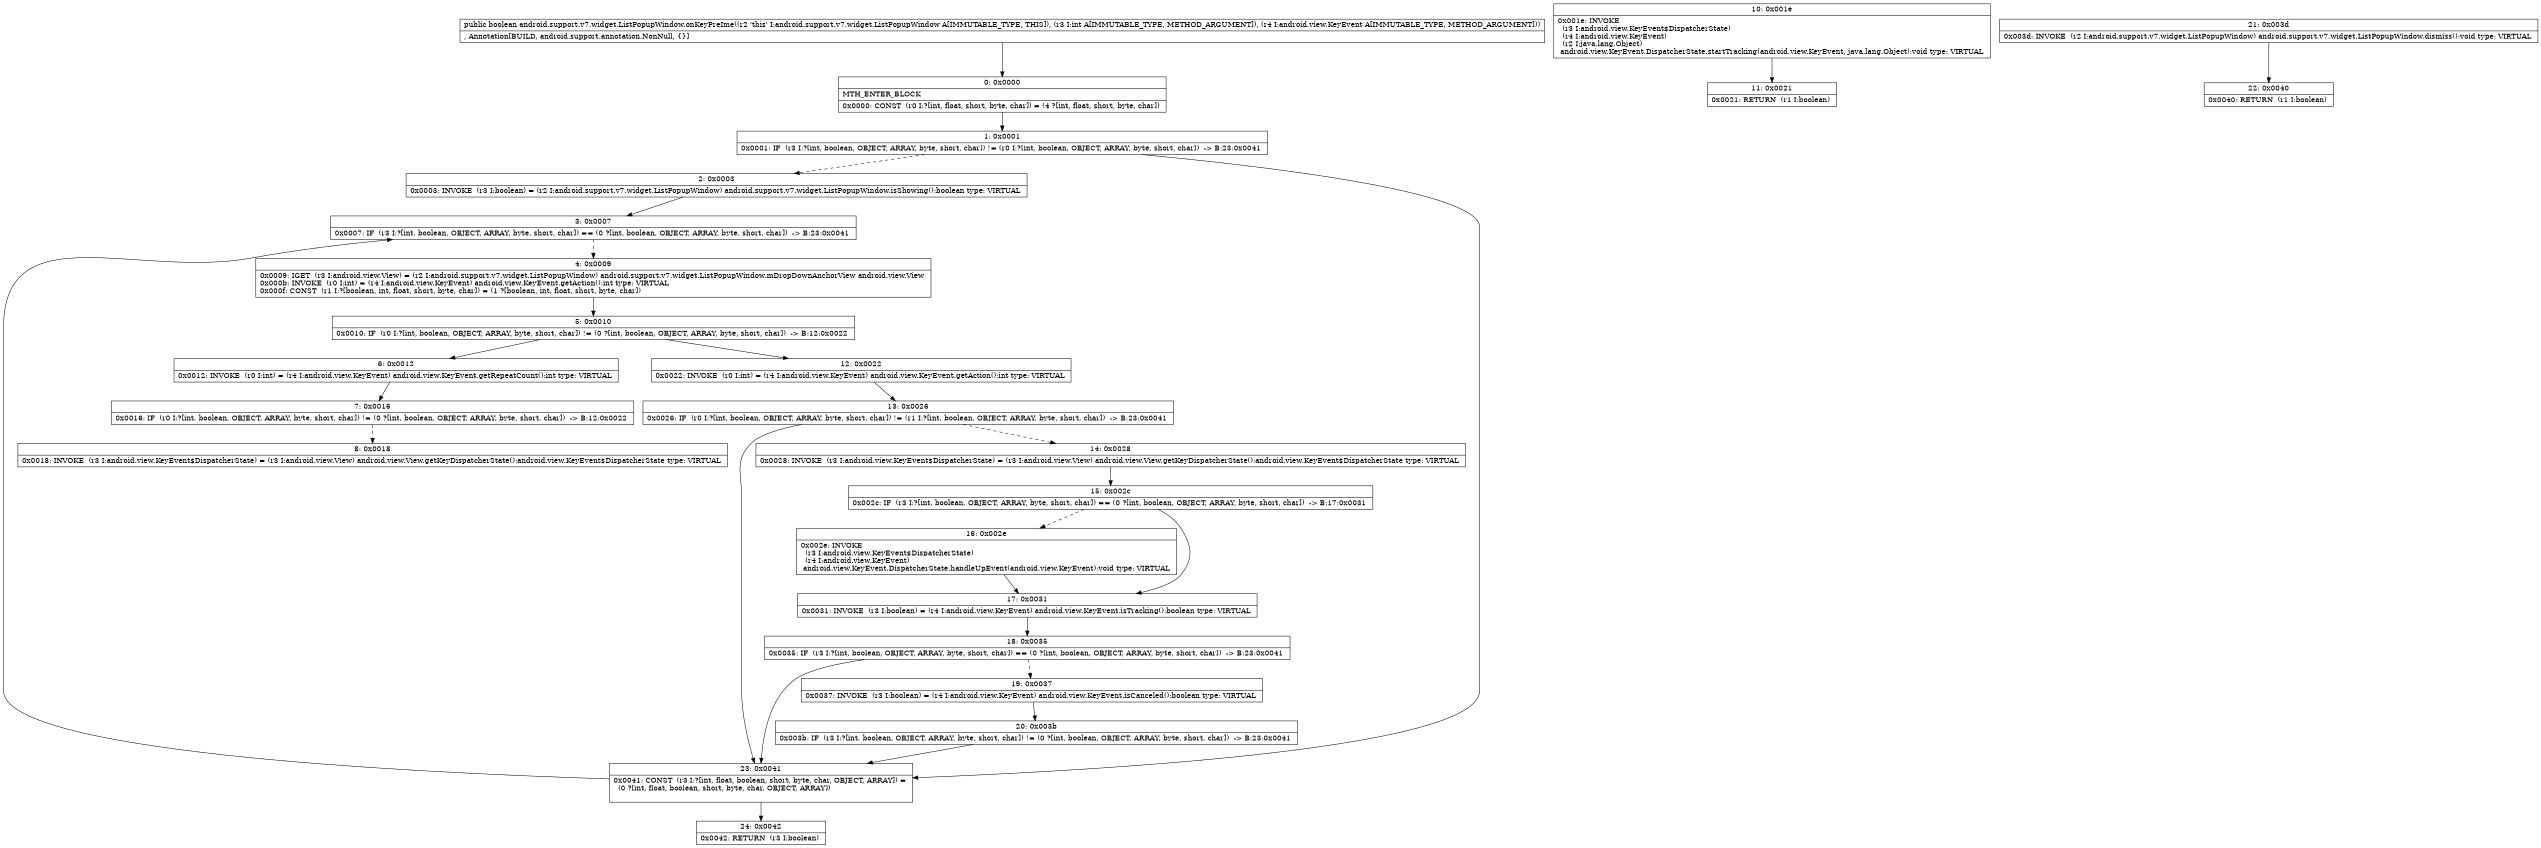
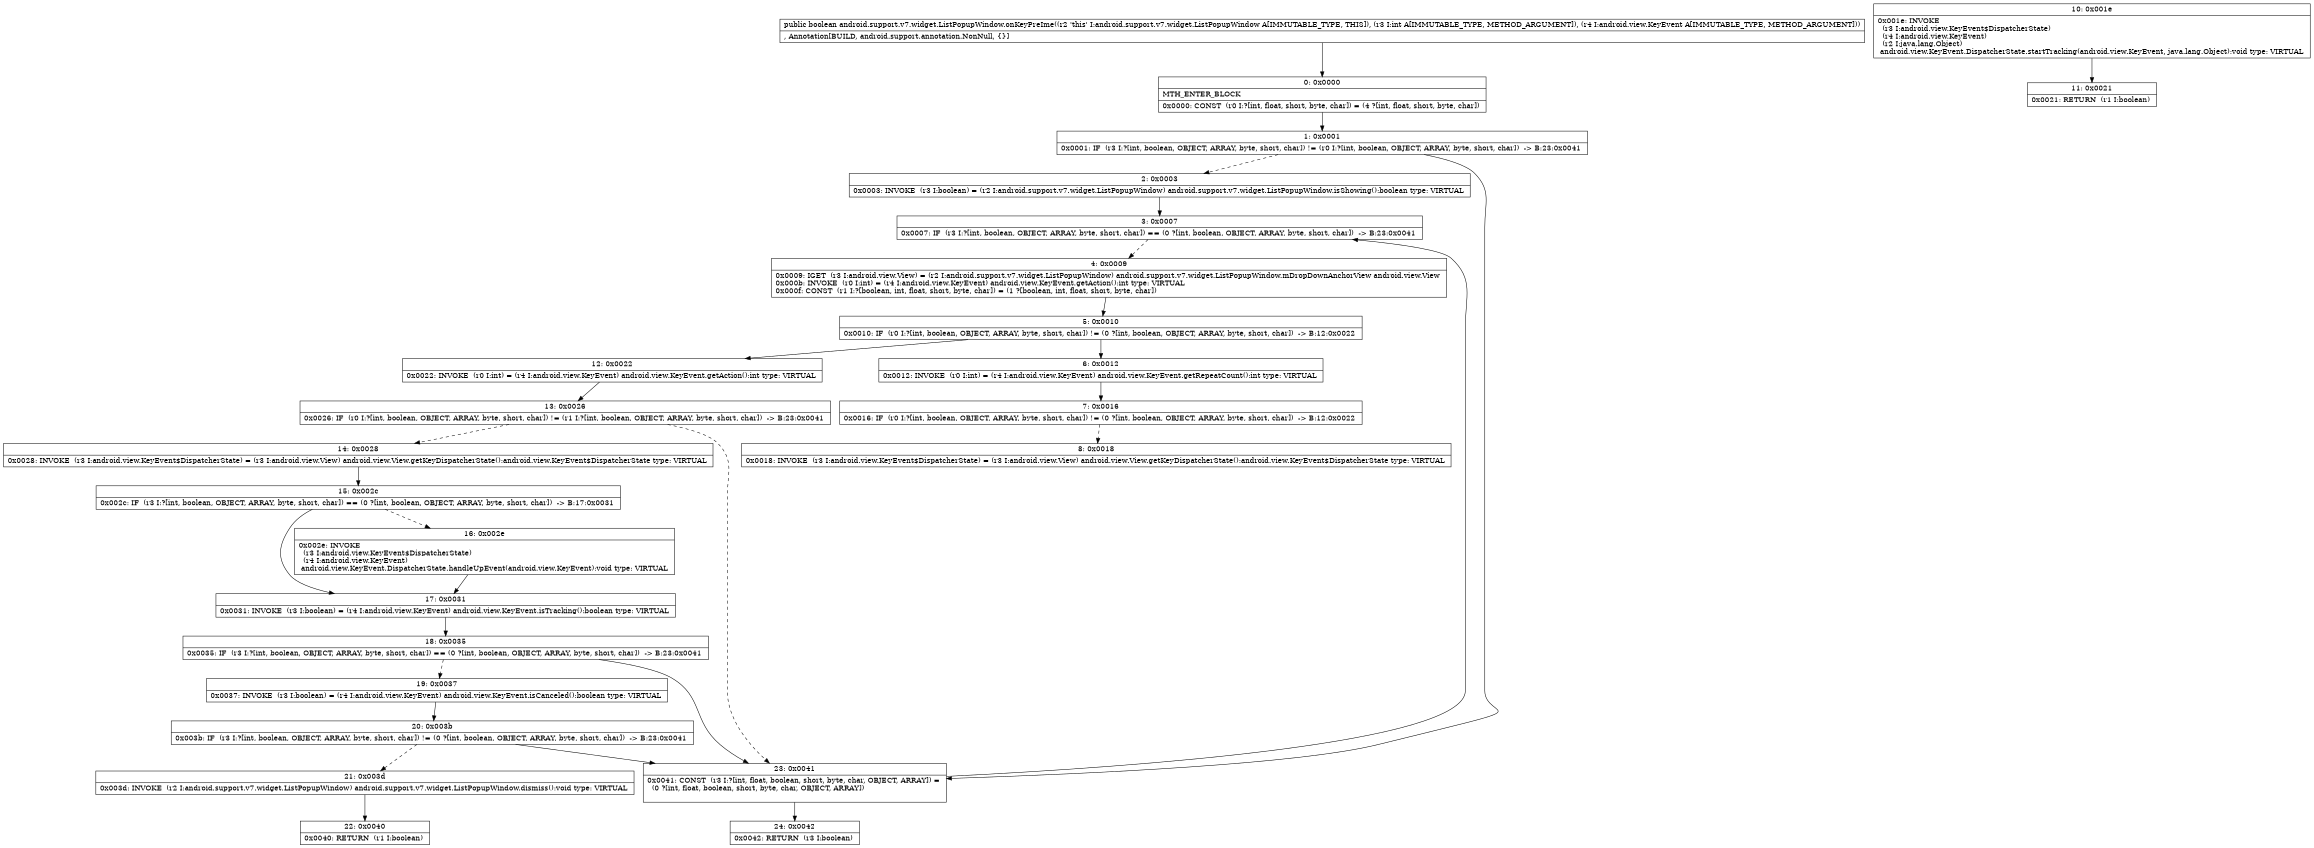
  digraph {
    node [shape=record]
    n1 [label="{0\:\ 0x0000|MTH_ENTER_BLOCK\l|0x0000: CONST  (r0 I:?[int, float, short, byte, char]) = (4 ?[int, float, short, byte, char]) \l}"]
    n2 [label="{1\:\ 0x0001|0x0001: IF  (r3 I:?[int, boolean, OBJECT, ARRAY, byte, short, char]) != (r0 I:?[int, boolean, OBJECT, ARRAY, byte, short, char])  \-\> B:23:0x0041 \l}"]
    n3 [label="{2\:\ 0x0003|0x0003: INVOKE  (r3 I:boolean) = (r2 I:android.support.v7.widget.ListPopupWindow) android.support.v7.widget.ListPopupWindow.isShowing():boolean type: VIRTUAL \l}"]
    n4 [label="{23\:\ 0x0041|0x0041: CONST  (r3 I:?[int, float, boolean, short, byte, char, OBJECT, ARRAY]) = \l  (0 ?[int, float, boolean, short, byte, char, OBJECT, ARRAY])\l \l}"]
    n5 [label="{3\:\ 0x0007|0x0007: IF  (r3 I:?[int, boolean, OBJECT, ARRAY, byte, short, char]) == (0 ?[int, boolean, OBJECT, ARRAY, byte, short, char])  \-\> B:23:0x0041 \l}"]
    n6 [label="{24\:\ 0x0042|0x0042: RETURN  (r3 I:boolean) \l}"]
    n7 [label="{4\:\ 0x0009|0x0009: IGET  (r3 I:android.view.View) = (r2 I:android.support.v7.widget.ListPopupWindow) android.support.v7.widget.ListPopupWindow.mDropDownAnchorView android.view.View \l0x000b: INVOKE  (r0 I:int) = (r4 I:android.view.KeyEvent) android.view.KeyEvent.getAction():int type: VIRTUAL \l0x000f: CONST  (r1 I:?[boolean, int, float, short, byte, char]) = (1 ?[boolean, int, float, short, byte, char]) \l}"]
    n8 [label="{5\:\ 0x0010|0x0010: IF  (r0 I:?[int, boolean, OBJECT, ARRAY, byte, short, char]) != (0 ?[int, boolean, OBJECT, ARRAY, byte, short, char])  \-\> B:12:0x0022 \l}"]
    n9 [label="{6\:\ 0x0012|0x0012: INVOKE  (r0 I:int) = (r4 I:android.view.KeyEvent) android.view.KeyEvent.getRepeatCount():int type: VIRTUAL \l}"]
    n10 [label="{12\:\ 0x0022|0x0022: INVOKE  (r0 I:int) = (r4 I:android.view.KeyEvent) android.view.KeyEvent.getAction():int type: VIRTUAL \l}"]
    n11 [label="{7\:\ 0x0016|0x0016: IF  (r0 I:?[int, boolean, OBJECT, ARRAY, byte, short, char]) != (0 ?[int, boolean, OBJECT, ARRAY, byte, short, char])  \-\> B:12:0x0022 \l}"]
    n12 [label="{13\:\ 0x0026|0x0026: IF  (r0 I:?[int, boolean, OBJECT, ARRAY, byte, short, char]) != (r1 I:?[int, boolean, OBJECT, ARRAY, byte, short, char])  \-\> B:23:0x0041 \l}"]
    n13 [label="{8\:\ 0x0018|0x0018: INVOKE  (r3 I:android.view.KeyEvent$DispatcherState) = (r3 I:android.view.View) android.view.View.getKeyDispatcherState():android.view.KeyEvent$DispatcherState type: VIRTUAL \l}"]
    n14 [label="{10\:\ 0x001e|0x001e: INVOKE  \l  (r3 I:android.view.KeyEvent$DispatcherState)\l  (r4 I:android.view.KeyEvent)\l  (r2 I:java.lang.Object)\l android.view.KeyEvent.DispatcherState.startTracking(android.view.KeyEvent, java.lang.Object):void type: VIRTUAL \l}"]
    n15 [label="{11\:\ 0x0021|0x0021: RETURN  (r1 I:boolean) \l}"]
    n16 [label="{14\:\ 0x0028|0x0028: INVOKE  (r3 I:android.view.KeyEvent$DispatcherState) = (r3 I:android.view.View) android.view.View.getKeyDispatcherState():android.view.KeyEvent$DispatcherState type: VIRTUAL \l}"]
    n17 [label="{15\:\ 0x002c|0x002c: IF  (r3 I:?[int, boolean, OBJECT, ARRAY, byte, short, char]) == (0 ?[int, boolean, OBJECT, ARRAY, byte, short, char])  \-\> B:17:0x0031 \l}"]
    n18 [label="{16\:\ 0x002e|0x002e: INVOKE  \l  (r3 I:android.view.KeyEvent$DispatcherState)\l  (r4 I:android.view.KeyEvent)\l android.view.KeyEvent.DispatcherState.handleUpEvent(android.view.KeyEvent):void type: VIRTUAL \l}"]
    n19 [label="{17\:\ 0x0031|0x0031: INVOKE  (r3 I:boolean) = (r4 I:android.view.KeyEvent) android.view.KeyEvent.isTracking():boolean type: VIRTUAL \l}"]
    n20 [label="{18\:\ 0x0035|0x0035: IF  (r3 I:?[int, boolean, OBJECT, ARRAY, byte, short, char]) == (0 ?[int, boolean, OBJECT, ARRAY, byte, short, char])  \-\> B:23:0x0041 \l}"]
    n21 [label="{19\:\ 0x0037|0x0037: INVOKE  (r3 I:boolean) = (r4 I:android.view.KeyEvent) android.view.KeyEvent.isCanceled():boolean type: VIRTUAL \l}"]
    n22 [label="{20\:\ 0x003b|0x003b: IF  (r3 I:?[int, boolean, OBJECT, ARRAY, byte, short, char]) != (0 ?[int, boolean, OBJECT, ARRAY, byte, short, char])  \-\> B:23:0x0041 \l}"]
    n23 [label="{21\:\ 0x003d|0x003d: INVOKE  (r2 I:android.support.v7.widget.ListPopupWindow) android.support.v7.widget.ListPopupWindow.dismiss():void type: VIRTUAL \l}"]
    n24 [label="{22\:\ 0x0040|0x0040: RETURN  (r1 I:boolean) \l}"]
    n25 [label="{public boolean android.support.v7.widget.ListPopupWindow.onKeyPreIme((r2 'this' I:android.support.v7.widget.ListPopupWindow A[IMMUTABLE_TYPE, THIS]), (r3 I:int A[IMMUTABLE_TYPE, METHOD_ARGUMENT]), (r4 I:android.view.KeyEvent A[IMMUTABLE_TYPE, METHOD_ARGUMENT]))  | , Annotation[BUILD, android.support.annotation.NonNull, \{\}]\l}"]
    n1 -> n2
    n2 -> n3 [style=dashed]
    n2 -> n4
    n3 -> n5
    n4 -> n5
    n4 -> n6
    n5 -> n7 [style=dashed]
    n7 -> n8
    n8 -> n9 [style=solid]
    n8 -> n10
    n9 -> n11
    n10 -> n12
    n11 -> n13 [style=dashed]
-   n12 -> n4
+   n12 -> n4 [style=dashed]
    n12 -> n16 [style=dashed]
    n14 -> n15
    n16 -> n17
    n17 -> n18 [style=dashed]
    n17 -> n19
    n18 -> n19
    n19 -> n20
    n20 -> n4
    n20 -> n21 [style=dashed]
    n21 -> n22
    n22 -> n4
+   n22 -> n23 [style=dashed]
    n23 -> n24
    n25 -> n1
  }
